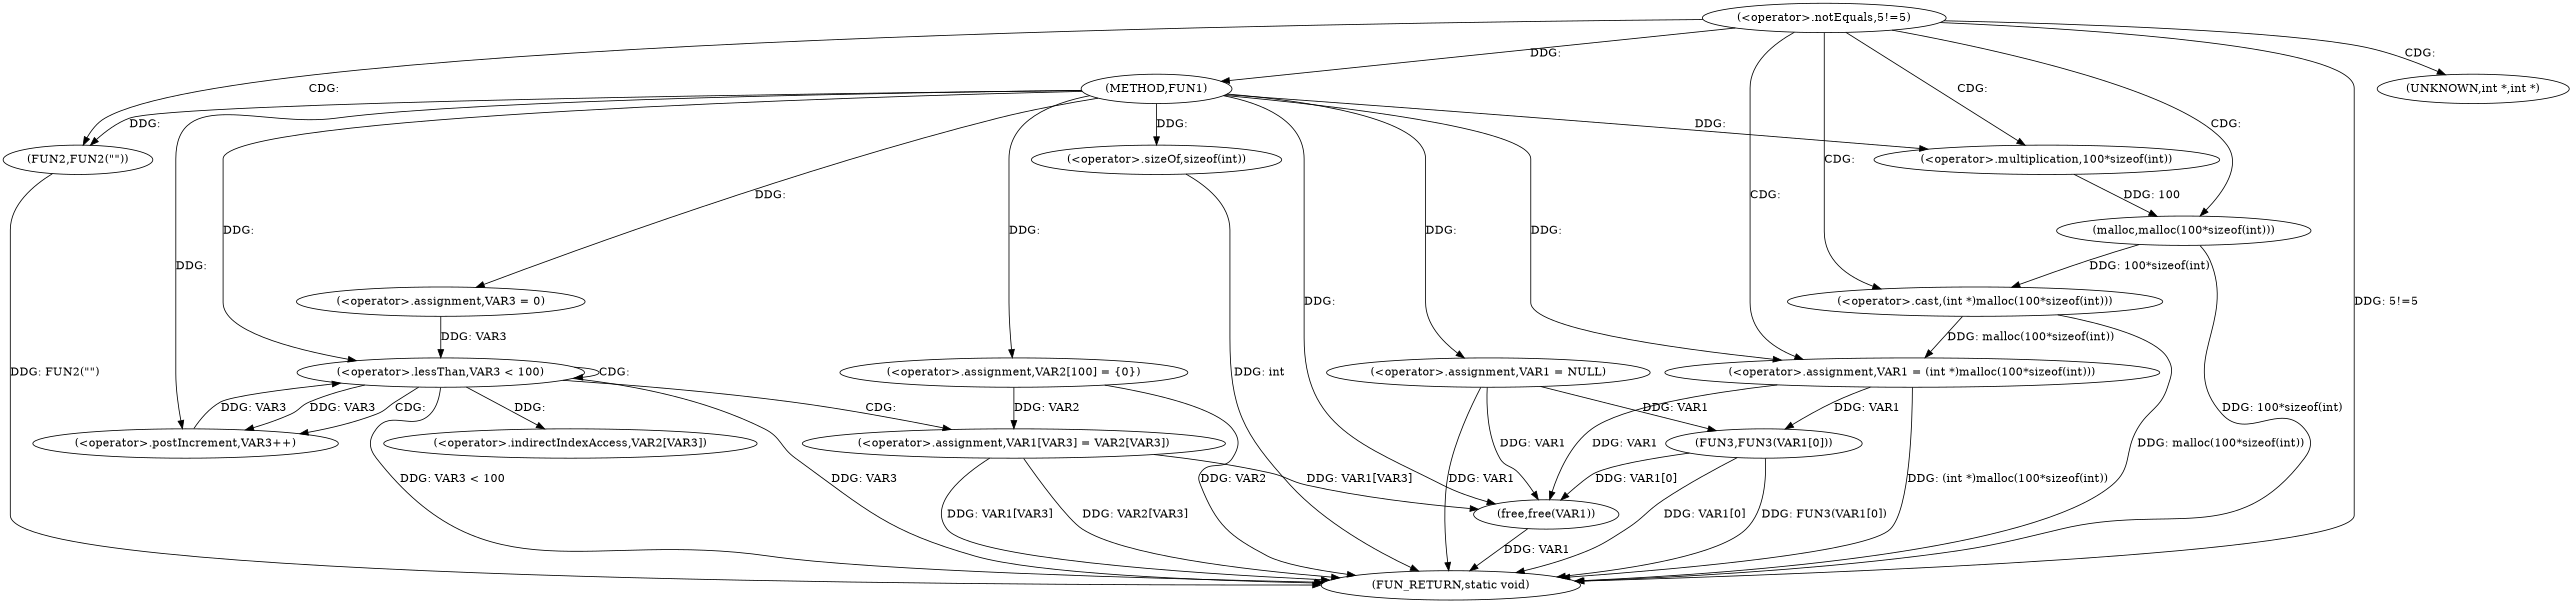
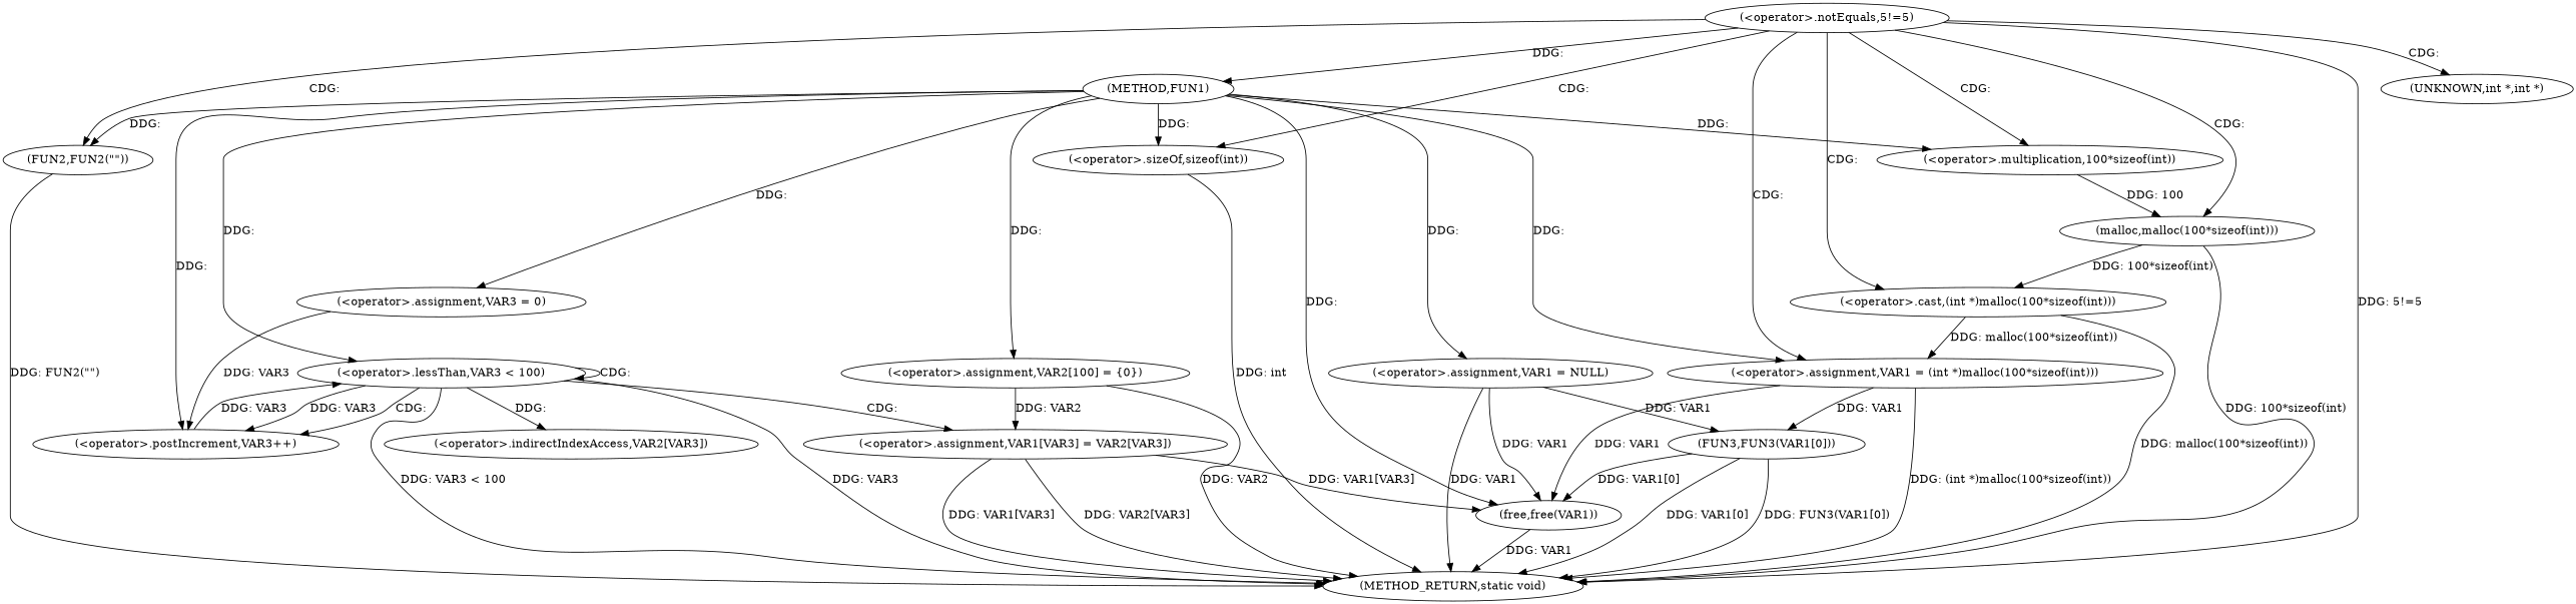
  digraph {
    n1 [label="(METHOD,FUN1)"]
    n2 [label="(<operator>.assignment,VAR1 = NULL)"]
    n3 [label="(FUN2,FUN2(\"\"))"]
    n4 [label="(<operator>.assignment,VAR1 = (int *)malloc(100*sizeof(int)))"]
    n5 [label="(<operator>.multiplication,100*sizeof(int))"]
    n6 [label="(<operator>.sizeOf,sizeof(int))"]
    n7 [label="(<operator>.assignment,VAR2[100] = {0})"]
    n8 [label="(<operator>.assignment,VAR3 = 0)"]
    n9 [label="(<operator>.lessThan,VAR3 < 100)"]
    n10 [label="(<operator>.postIncrement,VAR3++)"]
    n11 [label="(free,free(VAR1))"]
-   n12 [label="(FUN_RETURN,static void)"]
+   n12 [label="(METHOD_RETURN,static void)"]
    n13 [label="(FUN3,FUN3(VAR1[0]))"]
    n14 [label="(<operator>.notEquals,5!=5)"]
    n15 [label="(<operator>.cast,(int *)malloc(100*sizeof(int)))"]
    n16 [label="(malloc,malloc(100*sizeof(int)))"]
    n17 [label="(UNKNOWN,int *,int *)"]
    n18 [label="(<operator>.assignment,VAR1[VAR3] = VAR2[VAR3])"]
    n19 [label="(<operator>.indirectIndexAccess,VAR2[VAR3])"]
    n1 -> n2 [label="DDG: "]
    n1 -> n3 [label="DDG: "]
    n1 -> n4 [label="DDG: "]
    n1 -> n5 [label="DDG: "]
    n1 -> n6 [label="DDG: "]
    n1 -> n7 [label="DDG: "]
    n1 -> n8 [label="DDG: "]
    n1 -> n9 [label="DDG: "]
    n1 -> n10 [label="DDG: "]
    n1 -> n11 [label="DDG: "]
    n2 -> n11 [label="DDG: VAR1"]
    n2 -> n12 [label="DDG: VAR1"]
    n2 -> n13 [label="DDG: VAR1"]
    n3 -> n12 [label="DDG: FUN2(\"\")"]
    n4 -> n11 [label="DDG: VAR1"]
    n4 -> n12 [label="DDG: (int *)malloc(100*sizeof(int))"]
    n4 -> n13 [label="DDG: VAR1"]
    n5 -> n16 [label="DDG: 100"]
    n6 -> n12 [label="DDG: int"]
    n7 -> n12 [label="DDG: VAR2"]
    n7 -> n18 [label="DDG: VAR2"]
-   n8 -> n9 [label="DDG: VAR3"]
+   n8 -> n10 [label="DDG: VAR3"]
    n9 -> n9 [label="CDG: "]
    n9 -> n10 [label="DDG: VAR3"]
    n9 -> n10 [label="CDG: "]
    n9 -> n12 [label="DDG: VAR3 < 100"]
    n9 -> n12 [label="DDG: VAR3"]
    n9 -> n18 [label="CDG: "]
    n9 -> n19 [label="DDG: "]
    n10 -> n9 [label="DDG: VAR3"]
    n11 -> n12 [label="DDG: VAR1"]
    n13 -> n11 [label="DDG: VAR1[0]"]
    n13 -> n12 [label="DDG: VAR1[0]"]
    n13 -> n12 [label="DDG: FUN3(VAR1[0])"]
    n14 -> n1 [label="DDG: "]
    n14 -> n3 [label="CDG: "]
    n14 -> n4 [label="CDG: "]
    n14 -> n5 [label="CDG: "]
+   n14 -> n6 [label="CDG: "]
    n14 -> n12 [label="DDG: 5!=5"]
    n14 -> n15 [label="CDG: "]
    n14 -> n16 [label="CDG: "]
    n14 -> n17 [label="CDG: "]
    n15 -> n4 [label="DDG: malloc(100*sizeof(int))"]
    n15 -> n12 [label="DDG: malloc(100*sizeof(int))"]
    n16 -> n12 [label="DDG: 100*sizeof(int)"]
    n16 -> n15 [label="DDG: 100*sizeof(int)"]
    n18 -> n11 [label="DDG: VAR1[VAR3]"]
    n18 -> n12 [label="DDG: VAR1[VAR3]"]
    n18 -> n12 [label="DDG: VAR2[VAR3]"]
  }
